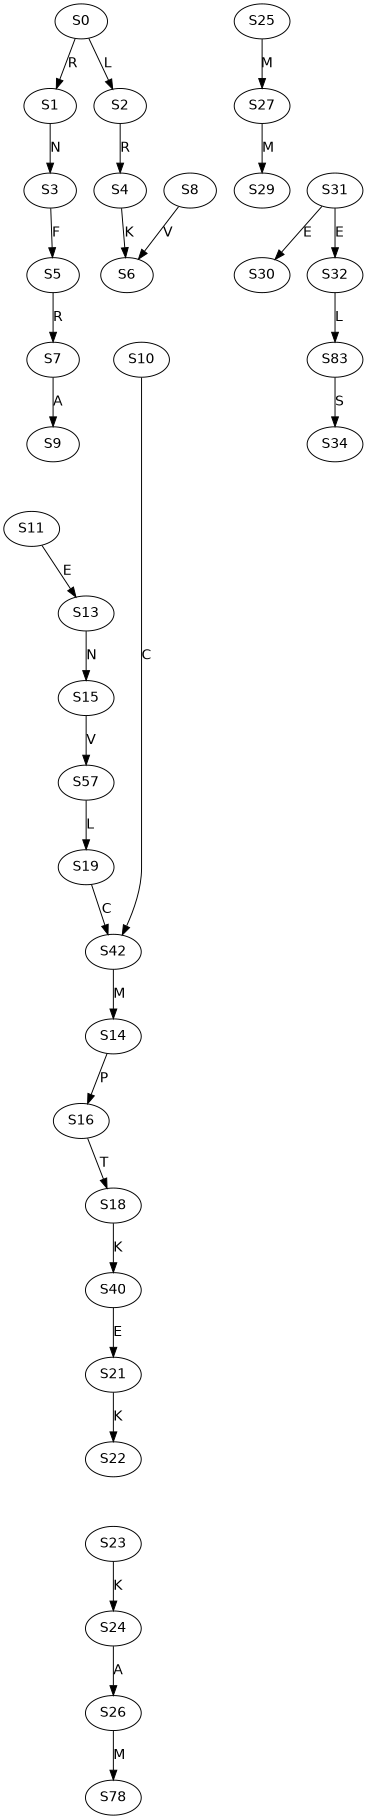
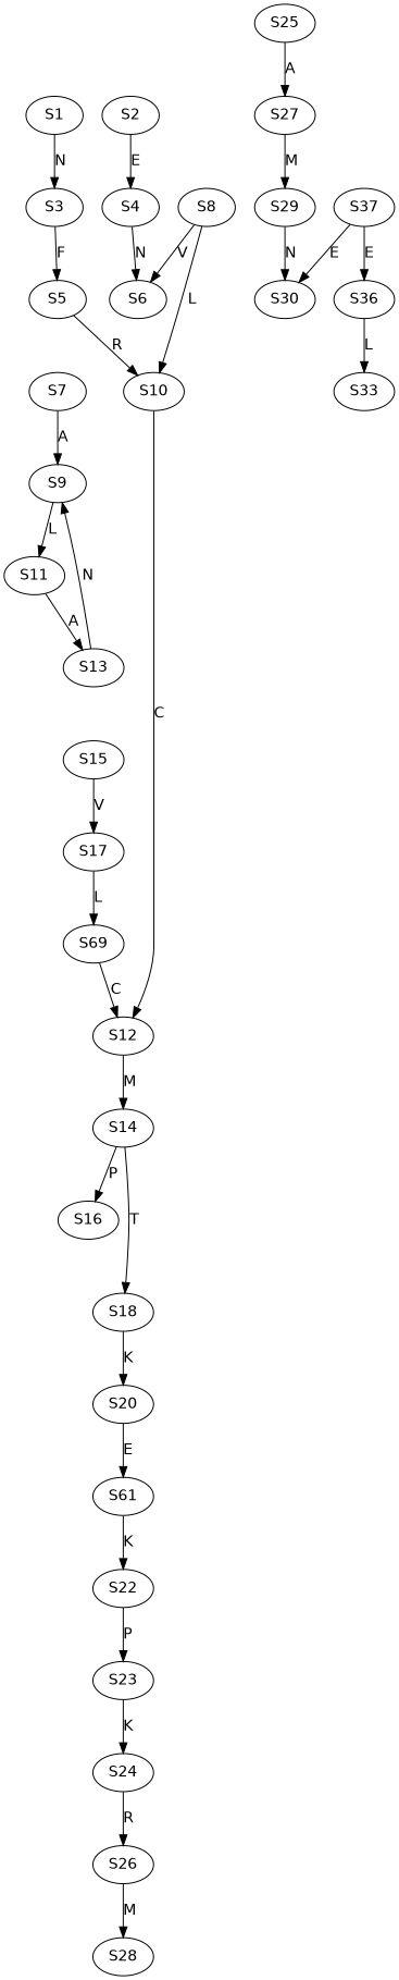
  strict digraph {
    fontname="DejaVu Sans"
    node [fontname="DejaVu Sans"]
    edge [fontname="DejaVu Sans"]
-   S0
    S1
    S2
    S3
    S4
    S5
    S6
    S7
    S9
    S8
    S10
    S11
-   S12 [label=S42]
+   S12
    S13
    S14
    S15
    S16
-   S17 [label=S57]
+   S17
    S18
-   S19
-   S20 [label=S40]
-   S21
+   S19 [label=S69]
+   S20
+   S21 [label=S61]
    S22
    S23
    S24
    S26
    S25
    S27
-   S28 [label=S78]
+   S28
    S29
    S30
-   S31
-   S32
-   S33 [label=S83]
-   S34
-   S0 -> S1 [label=R]
-   S0 -> S2 [label=L]
+   S31 [label=S37]
+   S32 [label=S36]
+   S33
    S1 -> S3 [label=N]
-   S2 -> S4 [label=R]
+   S2 -> S4 [label=E]
    S3 -> S5 [label=F]
-   S4 -> S6 [label=K]
-   S5 -> S7 [label=R]
+   S4 -> S6 [label=N]
+   S5 -> S10 [label=R]
    S7 -> S9 [label=A]
+   S9 -> S11 [label=L]
    S8 -> S6 [label=V]
+   S8 -> S10 [label=L]
    S10 -> S12 [label=C]
-   S11 -> S13 [label=E]
+   S11 -> S13 [label=A]
    S12 -> S14 [label=M]
-   S13 -> S15 [label=N]
+   S13 -> S9 [label=N]
    S14 -> S16 [label=P]
    S15 -> S17 [label=V]
-   S16 -> S18 [label=T]
+   S14 -> S18 [label=T]
    S17 -> S19 [label=L]
    S18 -> S20 [label=K]
    S19 -> S12 [label=C]
    S20 -> S21 [label=E]
    S21 -> S22 [label=K]
+   S22 -> S23 [label=P]
    S23 -> S24 [label=K]
-   S24 -> S26 [label=A]
+   S24 -> S26 [label=R]
    S26 -> S28 [label=M]
-   S25 -> S27 [label=M]
+   S25 -> S27 [label=A]
    S27 -> S29 [label=M]
+   S29 -> S30 [label=N]
    S31 -> S30 [label=E]
    S31 -> S32 [label=E]
    S32 -> S33 [label=L]
-   S33 -> S34 [label=S]
  }
